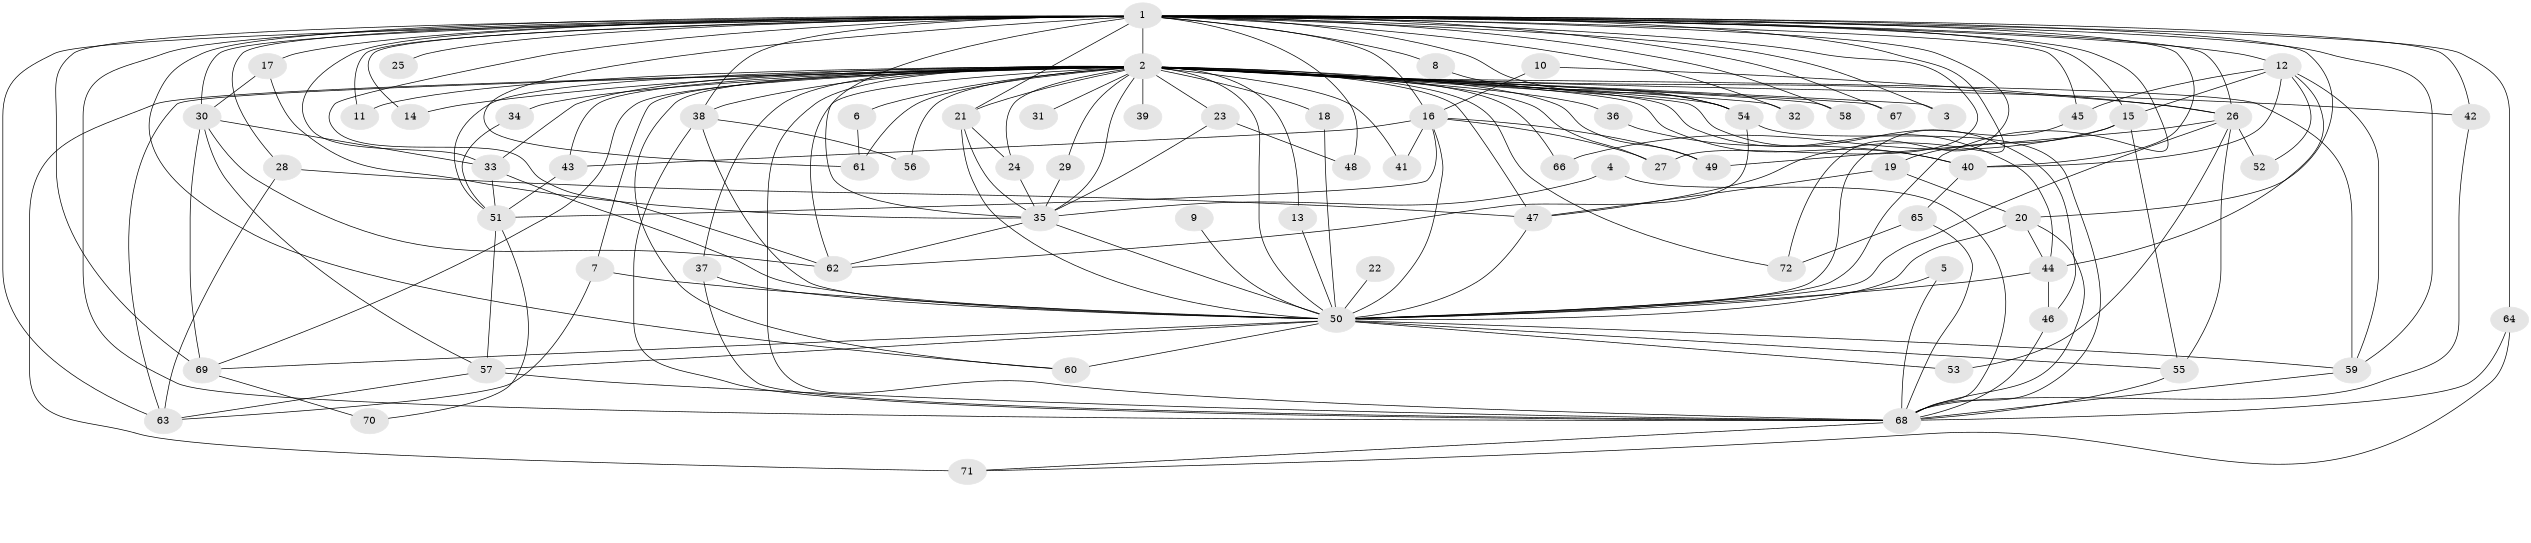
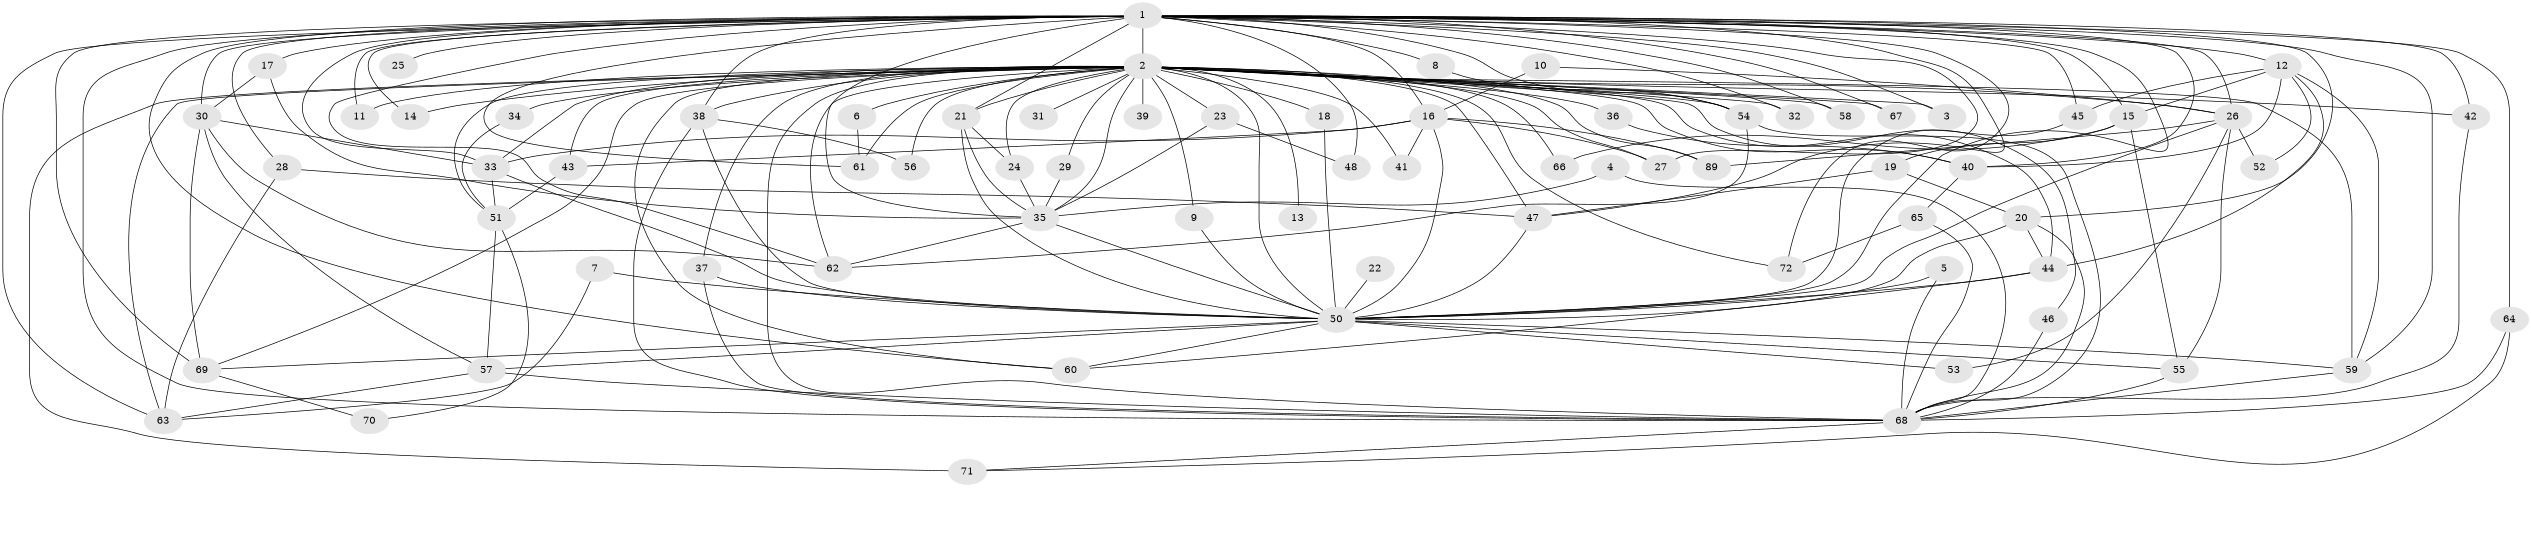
  graph {
    node [color=gray90 style=filled]
    edge [weight=1.0]
    1
    2
    3
    8
    11
    12
    14
    15
    16
    17
    20
    21
    25
    26
    27
    28
    30
    32
    33
    35
    38
    40
    42
    45
    47
    48
    50
    54
    58
    59
    60
    61
    62
    63
    64
    67
    68
    69
    72
    6
    7
    13
    18
    23
    24
    29
    31
    34
    36
    37
    39
    41
    43
    44
    46
-   49
+   49 [label=89]
    51
    56
    66
    71
    9
    52
    19
    55
    53
    57
    65
    70
    4
    5
    10
    22
    1 -- 2 [weight=16.0]
    1 -- 3
    1 -- 8
    1 -- 11
    1 -- 12 [weight=2.0]
    1 -- 14
    1 -- 15
    1 -- 16 [weight=2.0]
    1 -- 17
    1 -- 20
    1 -- 21
    1 -- 25 [weight=2.0]
    1 -- 26
    1 -- 27
    1 -- 28
    1 -- 30 [weight=2.0]
    1 -- 32
    1 -- 33
    1 -- 35 [weight=4.0]
    1 -- 38
    1 -- 40
    1 -- 42
    1 -- 45
    1 -- 47
    1 -- 48 [weight=2.0]
    1 -- 50 [weight=4.0]
    1 -- 54
    1 -- 58
    1 -- 59
    1 -- 60
    1 -- 61 [weight=2.0]
    1 -- 62
    1 -- 63
    1 -- 64 [weight=2.0]
    1 -- 67
    1 -- 68 [weight=3.0]
    1 -- 69 [weight=3.0]
    1 -- 72
    2 -- 3
    2 -- 11
    2 -- 14
    2 -- 21
    2 -- 26
    2 -- 27
    2 -- 32
    2 -- 33 [weight=2.0]
    2 -- 35 [weight=4.0]
    2 -- 38
    2 -- 40 [weight=2.0]
    2 -- 42
    2 -- 47
    2 -- 50 [weight=4.0]
    2 -- 54 [weight=2.0]
    2 -- 58
    2 -- 59
    2 -- 60
    2 -- 61 [weight=2.0]
    2 -- 62
    2 -- 63
    2 -- 67
    2 -- 68
    2 -- 69
    2 -- 72
    2 -- 6
-   2 -- 7
+   2 -- 9
    2 -- 13
    2 -- 18 [weight=2.0]
    2 -- 23
    2 -- 24
    2 -- 29
    2 -- 31 [weight=2.0]
    2 -- 34 [weight=2.0]
    2 -- 36
    2 -- 37
    2 -- 39
    2 -- 41
    2 -- 43
    2 -- 44
    2 -- 46
    2 -- 49
    2 -- 51 [weight=2.0]
    2 -- 56
    2 -- 66 [weight=2.0]
    2 -- 71 [weight=2.0]
    8 -- 54
    12 -- 15
    12 -- 40
    12 -- 45
    12 -- 59
    12 -- 44
    12 -- 52
    15 -- 66
    15 -- 19
    15 -- 55
    16 -- 27
-   16 -- 51
+   16 -- 33
    16 -- 50 [weight=2.0]
    16 -- 41
    16 -- 43
    16 -- 49
    17 -- 30
    17 -- 35
    20 -- 50
    20 -- 68
    20 -- 44 [weight=3.0]
    21 -- 35
    21 -- 50
    21 -- 24
    26 -- 50
    26 -- 49
    26 -- 52
    26 -- 55
    26 -- 53
    28 -- 47
    28 -- 63
    30 -- 33
    30 -- 62
    30 -- 69
    30 -- 57
    33 -- 50 [weight=2.0]
    33 -- 51
    35 -- 50
    35 -- 62
    38 -- 50
    38 -- 68
    38 -- 56
    40 -- 65
    42 -- 68
    45 -- 50
    47 -- 50
    50 -- 59
    50 -- 60
    50 -- 69
    50 -- 55
    50 -- 53
    50 -- 57
    54 -- 62
    54 -- 68
    59 -- 68
    64 -- 68
    64 -- 71
    68 -- 71
    69 -- 70
    6 -- 61
    7 -- 50
    7 -- 63
-   13 -- 50
    18 -- 50
    23 -- 35
    23 -- 48
    24 -- 35
    29 -- 35
    34 -- 51
    36 -- 40
    37 -- 50
    37 -- 68
    43 -- 51
    44 -- 50
-   44 -- 46
+   44 -- 60
    46 -- 68
    51 -- 57
    51 -- 70
    9 -- 50
    19 -- 20
    19 -- 47
    55 -- 68
    57 -- 63
    57 -- 68
    65 -- 68
    65 -- 72
    4 -- 35
    4 -- 68
    5 -- 50
    5 -- 68
    10 -- 16
    10 -- 26
    22 -- 50
  }
